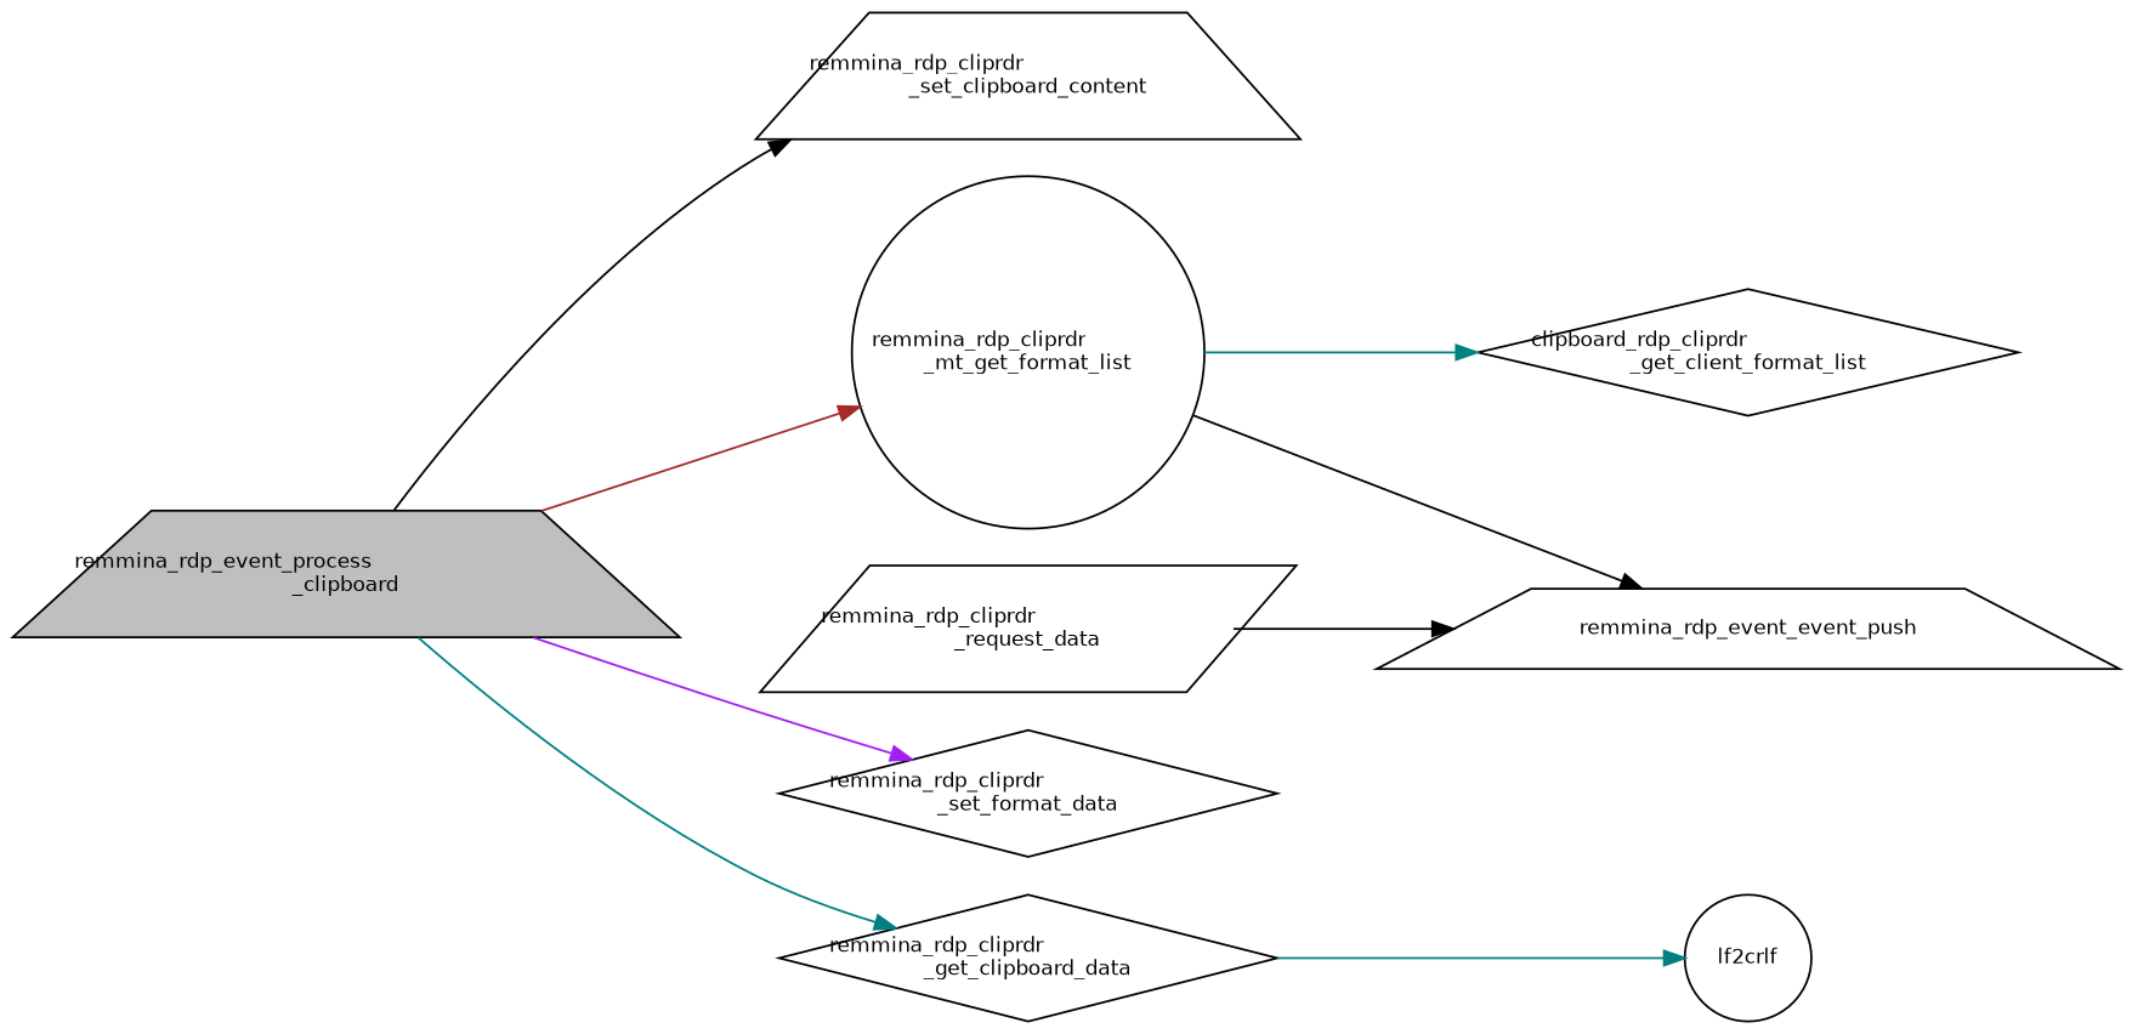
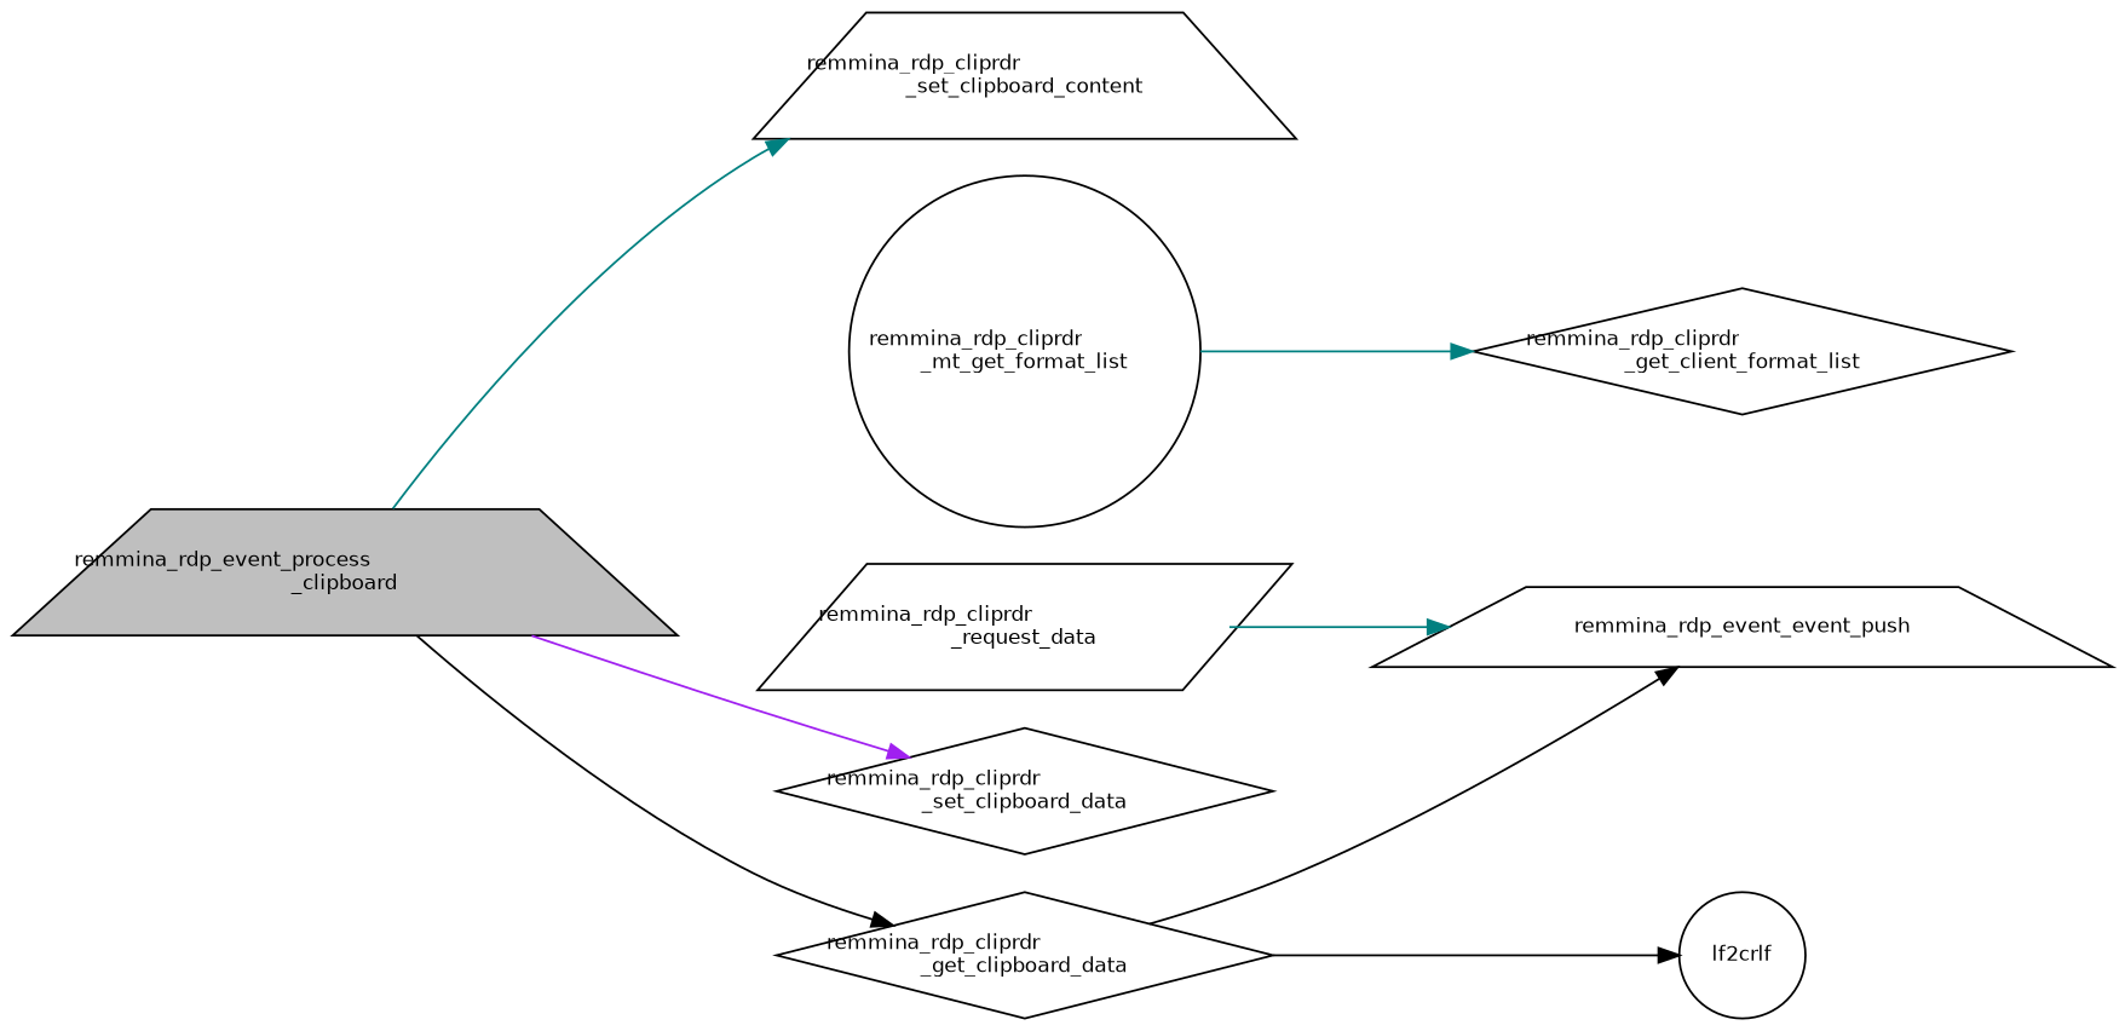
  digraph {
    rankdir=LR
    node [color=black fillcolor=white fontname=Helvetica fontsize=10 shape=trapezium style=filled]
    edge [color=black fontname=Helvetica fontsize=10 labelfontname=Helvetica labelfontsize=10 style=solid]
    n1 [fillcolor=grey75 fontcolor=black height=0.2 label="remmina_rdp_event_process\l_clipboard" width=0.4]
    n2 [height=0.2 label="remmina_rdp_cliprdr\l_mt_get_format_list" shape=circle width=0.4]
    n3 [height=0.2 label="remmina_rdp_cliprdr\l_get_clipboard_data" shape=diamond width=0.4]
-   n4 [height=0.2 label="remmina_rdp_cliprdr\l_set_format_data" shape=diamond width=0.4]
+   n4 [height=0.2 label="remmina_rdp_cliprdr\l_set_clipboard_data" shape=diamond width=0.4]
    n5 [height=0.2 label="remmina_rdp_cliprdr\l_set_clipboard_content" width=0.4]
-   n6 [height=0.2 label="clipboard_rdp_cliprdr\l_get_client_format_list" shape=diamond width=0.4]
+   n6 [height=0.2 label="remmina_rdp_cliprdr\l_get_client_format_list" shape=diamond width=0.4]
    n7 [height=0.2 label=lf2crlf shape=circle width=0.4]
    n8 [height=0.2 label=remmina_rdp_event_event_push width=0.4]
    n9 [height=0.2 label="remmina_rdp_cliprdr\l_request_data" shape=parallelogram width=0.4]
-   n1 -> n2 [color=brown]
-   n1 -> n3 [color=teal]
+   n1 -> n3
    n1 -> n4 [color=purple]
-   n1 -> n5
+   n1 -> n5 [color=teal]
    n2 -> n6 [color=teal]
-   n3 -> n7 [color=teal]
-   n2 -> n8
-   n9 -> n8
+   n3 -> n7
+   n3 -> n8
+   n9 -> n8 [color=teal]
  }
